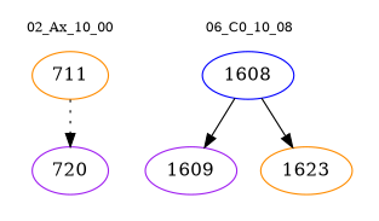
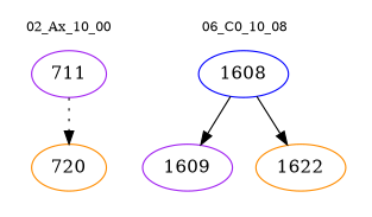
  digraph {
    node [color=purple]
    edge [color=black style=solid]
-   n1 [color=darkorange label=711]
-   n2 [label=720]
+   n1 [label=711]
+   n2 [color=darkorange label=720]
    n3 [color=blue label=1608]
    n4 [label=1609]
-   n5 [color=darkorange label=1623]
+   n5 [color=darkorange label=1622]
    subgraph cluster_1 {
      color=white
      fontsize=10
      label="02_Ax_10_00"
      n1
      n2
    }
    subgraph cluster_2 {
      color=white
      fontsize=10
      label="06_C0_10_08"
      n3
      n4
      n5
    }
    n1 -> n2 [style=dotted]
    n3 -> n4
    n3 -> n5
  }
